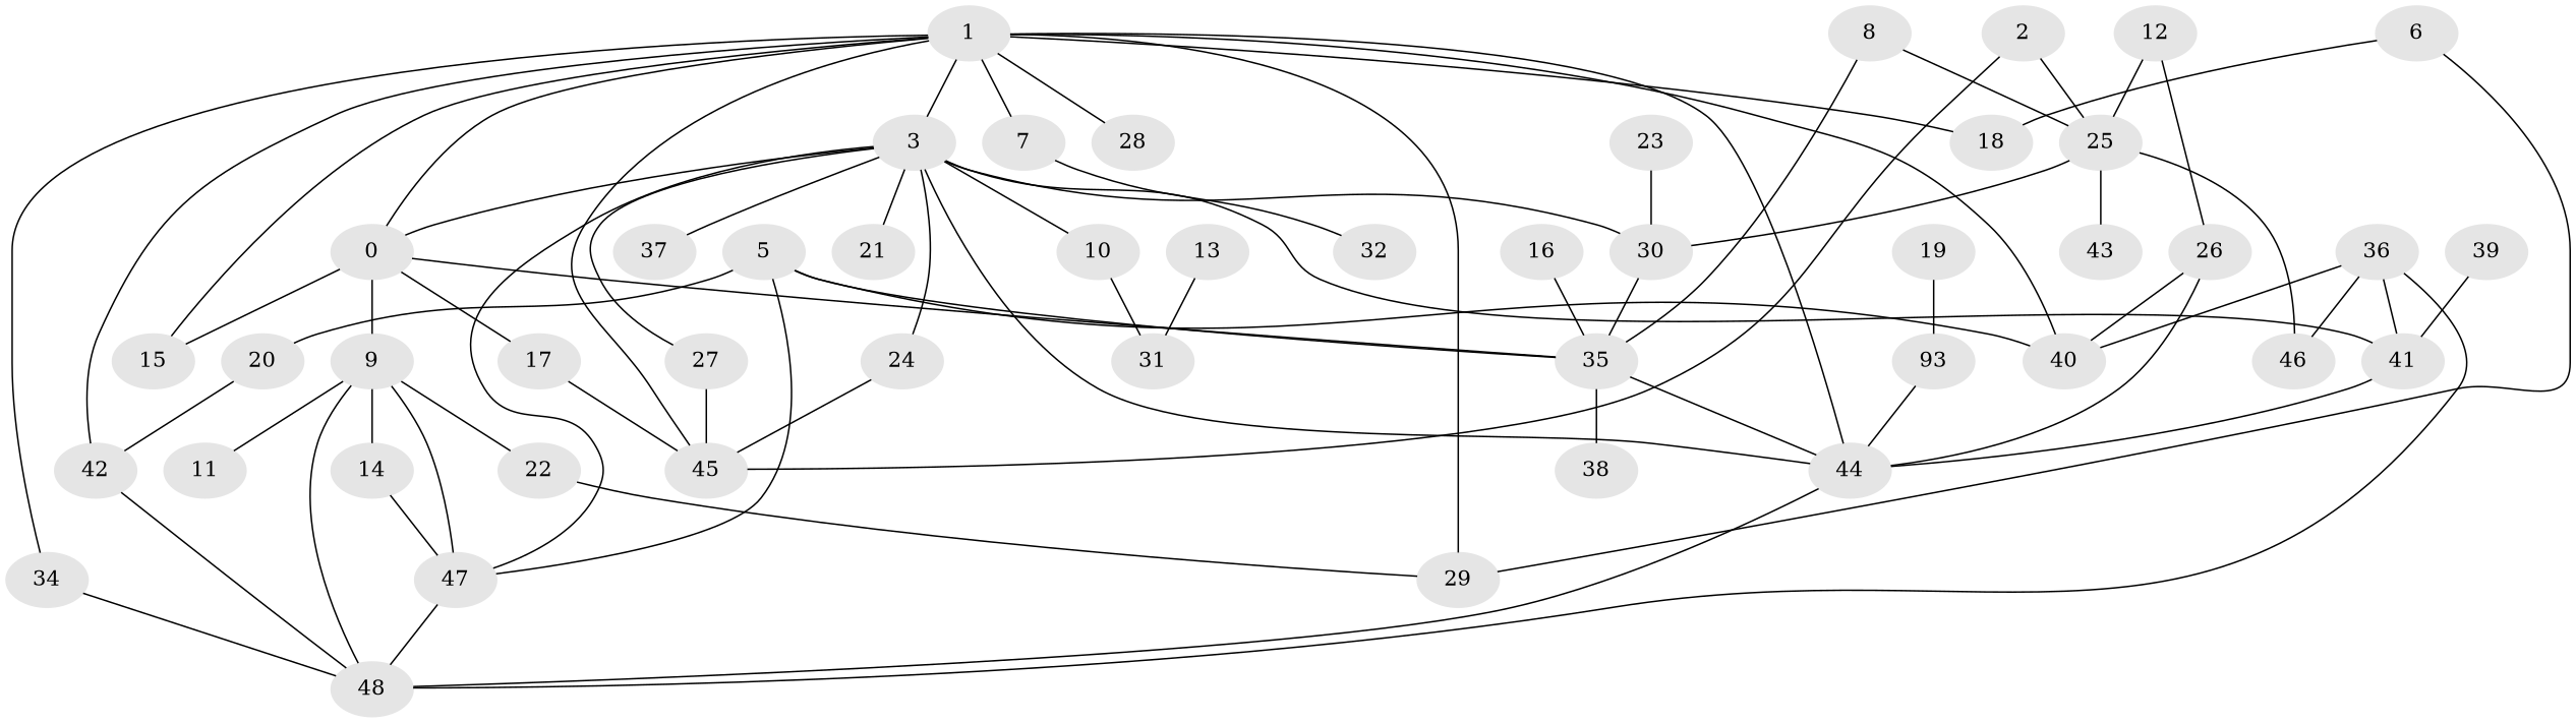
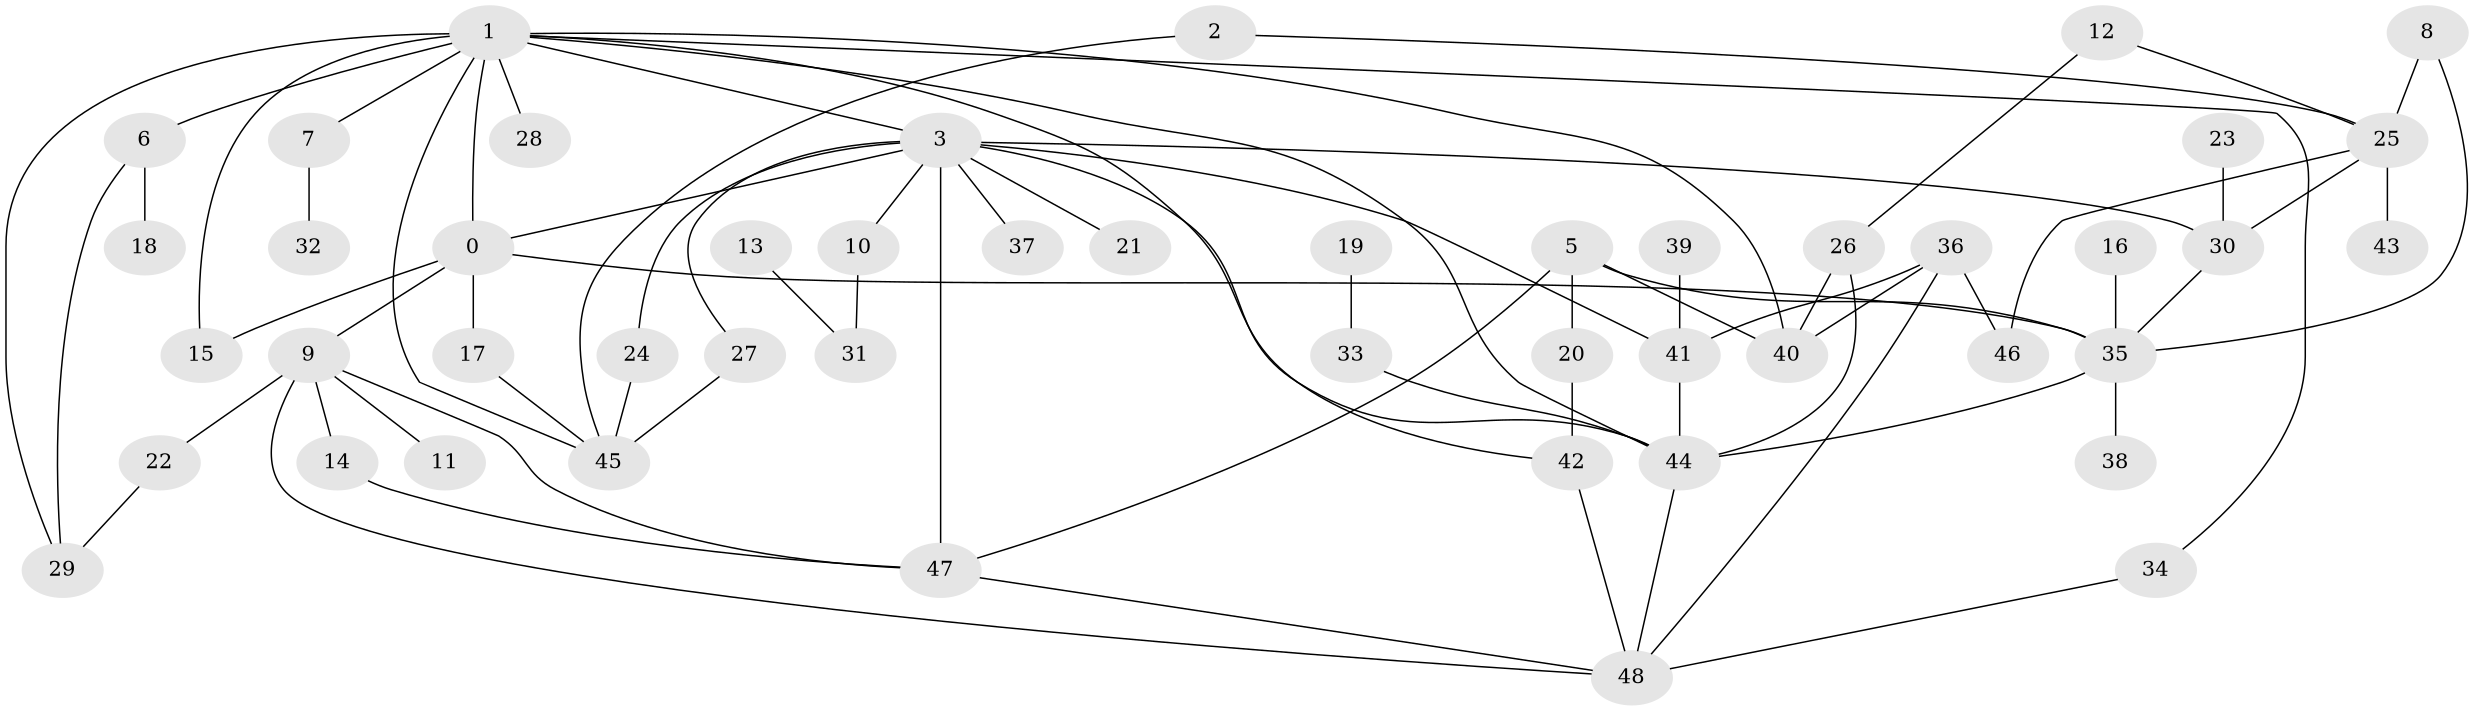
  graph {
    node [color=gray90 style=filled]
    edge [weight=1.0]
    1
    3
    n3 [label=0]
    6
    7
    15
    28
    29
    34
    40
    42
    44
    45
    2
    25
    41
    10
    21
    24
    27
    30
    37
    47
    9
    17
    35
    18
    32
    48
    43
    46
    31
    11
    14
    22
    38
    5
    20
    8
    12
    26
    13
    16
    19
-   33 [label=93]
+   33
    23
    36
    39
    1 -- 3
    1 -- n3
-   1 -- 18
+   1 -- 6
    1 -- 7
    1 -- 15
    1 -- 28
    1 -- 29
    1 -- 34
    1 -- 40
    1 -- 42
    1 -- 44
    1 -- 45
    3 -- n3
    3 -- 44
    3 -- 41
    3 -- 10
    3 -- 21
    3 -- 24
    3 -- 27
    3 -- 30
    3 -- 37
    3 -- 47
    n3 -- 15
    n3 -- 9
    n3 -- 17
    n3 -- 35
    6 -- 29
    6 -- 18
    7 -- 32
    34 -- 48
    42 -- 48
    44 -- 48
    2 -- 45
    2 -- 25
    25 -- 30
    25 -- 43
    25 -- 46
    41 -- 44
    10 -- 31
    24 -- 45
    27 -- 45
    30 -- 35
    47 -- 48
    9 -- 47
    9 -- 48
    9 -- 11
    9 -- 14
    9 -- 22
    17 -- 45
    35 -- 44
    35 -- 38
    14 -- 47
    22 -- 29
    5 -- 40
    5 -- 47
    5 -- 35
    5 -- 20
    20 -- 42
    8 -- 25
    8 -- 35
    12 -- 25
    12 -- 26
    26 -- 40
    26 -- 44
    13 -- 31
    16 -- 35
    19 -- 33
    33 -- 44
    23 -- 30
    36 -- 40
    36 -- 41
    36 -- 48
    36 -- 46
    39 -- 41
  }
